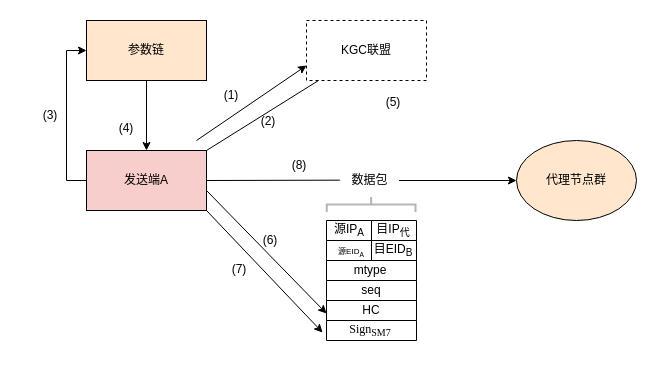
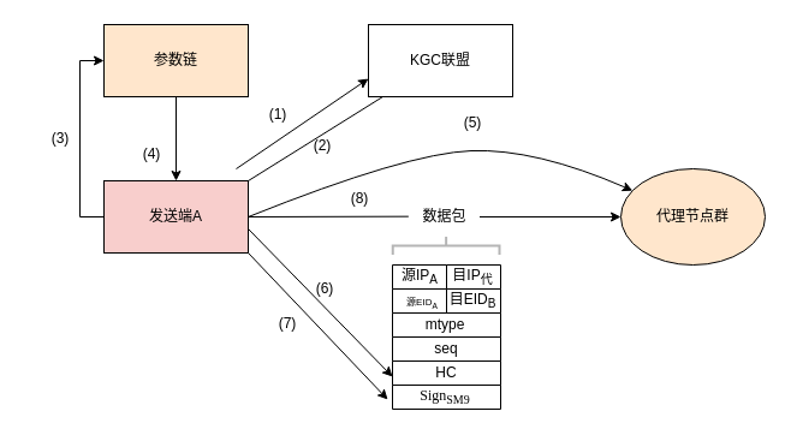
  <mxCell id="0" />
  <mxCell id="1" parent="0" />
  <mxCell id="2" style="edgeStyle=orthogonalEdgeStyle;rounded=0;orthogonalLoop=1;jettySize=auto;html=1;entryX=0.5;entryY=0;entryDx=0;entryDy=0;" parent="1" source="3" target="5" edge="1"><mxGeometry relative="1" as="geometry" /></mxCell>
  <mxCell id="3" value="参数链" style="rounded=0;whiteSpace=wrap;html=1;fillColor=#ffe6cc;" parent="1" vertex="1"><mxGeometry x="86" y="20" width="120" height="60" as="geometry" /></mxCell>
  <mxCell id="4" style="edgeStyle=orthogonalEdgeStyle;rounded=0;orthogonalLoop=1;jettySize=auto;html=1;entryX=0;entryY=0.5;entryDx=0;entryDy=0;" parent="1" source="5" target="3" edge="1"><mxGeometry relative="1" as="geometry"><mxPoint x="66" y="40" as="targetPoint" /><Array as="points"><mxPoint x="66" y="180" /><mxPoint x="66" y="50" /></Array></mxGeometry></mxCell>
  <mxCell id="5" value="发送端A" style="rounded=0;whiteSpace=wrap;html=1;fillColor=#f8cecc;" parent="1" vertex="1"><mxGeometry x="86" y="150" width="120" height="60" as="geometry" /></mxCell>
- <mxCell id="6" value="KGC联盟" style="rounded=0;whiteSpace=wrap;html=1;dashed=1;" parent="1" vertex="1"><mxGeometry x="306" y="20" width="120" height="60" as="geometry" /></mxCell>
+ <mxCell id="6" value="KGC联盟" style="rounded=0;whiteSpace=wrap;html=1;" parent="1" vertex="1"><mxGeometry x="306" y="20" width="120" height="60" as="geometry" /></mxCell>
  <mxCell id="7" value="代理节点群" style="ellipse;whiteSpace=wrap;html=1;fillColor=#ffe6cc;" parent="1" vertex="1"><mxGeometry x="516" y="140" width="120" height="80" as="geometry" /></mxCell>
  <mxCell id="8" style="edgeStyle=orthogonalEdgeStyle;rounded=0;orthogonalLoop=1;jettySize=auto;html=1;entryX=0;entryY=0.5;entryDx=0;entryDy=0;" parent="1" source="9" target="7" edge="1"><mxGeometry relative="1" as="geometry"><mxPoint x="416" y="180" as="sourcePoint" /><Array as="points" /></mxGeometry></mxCell>
  <mxCell id="9" value="数据包" style="text;html=1;align=center;verticalAlign=middle;resizable=0;points=[];autosize=1;strokeColor=none;fillColor=none;" parent="1" vertex="1"><mxGeometry x="338.5" y="165" width="60" height="30" as="geometry" /></mxCell>
  <mxCell id="10" value="" style="strokeWidth=2;html=1;shape=mxgraph.flowchart.annotation_2;align=left;labelPosition=right;pointerEvents=1;rotation=90;fillColor=#F5F5F5;strokeColor=#B5B5B5;" parent="1" vertex="1"><mxGeometry x="363.13" y="159.63" width="15" height="88.75" as="geometry" /></mxCell>
  <mxCell id="11" value="" style="endArrow=classic;html=1;rounded=0;entryX=0;entryY=0.75;entryDx=0;entryDy=0;" parent="1" target="6" edge="1"><mxGeometry width="50" height="50" relative="1" as="geometry"><mxPoint x="196" y="140" as="sourcePoint" /><mxPoint x="246" y="90" as="targetPoint" /></mxGeometry></mxCell>
  <mxCell id="12" value="" style="endArrow=none;html=1;rounded=0;entryX=1;entryY=0;entryDx=0;entryDy=0;" parent="1" source="6" target="5" edge="1"><mxGeometry width="50" height="50" relative="1" as="geometry"><mxPoint x="276" y="150" as="sourcePoint" /><mxPoint x="326" y="100" as="targetPoint" /></mxGeometry></mxCell>
  <mxCell id="13" value="" style="endArrow=none;html=1;rounded=0;entryX=0.014;entryY=0.489;entryDx=0;entryDy=0;entryPerimeter=0;exitX=1;exitY=0.5;exitDx=0;exitDy=0;" parent="1" source="5" target="9" edge="1"><mxGeometry width="50" height="50" relative="1" as="geometry"><mxPoint x="226" y="210" as="sourcePoint" /><mxPoint x="276" y="160" as="targetPoint" /></mxGeometry></mxCell>
  <mxCell id="14" value="&lt;font style=&quot;font-size: 6px;&quot;&gt;源EID&lt;/font&gt;" style="verticalLabelPosition=bottom;verticalAlign=top;html=1;shape=mxgraph.basic.rect;fillColor2=none;strokeWidth=1;size=20;indent=5;" parent="1" vertex="1"><mxGeometry x="326" y="220" width="45" height="20" as="geometry" /></mxCell>
  <mxCell id="15" value="" style="verticalLabelPosition=bottom;verticalAlign=top;html=1;shape=mxgraph.basic.rect;fillColor2=none;strokeWidth=1;size=20;indent=5;" parent="1" vertex="1"><mxGeometry x="371" y="220" width="45" height="20" as="geometry" /></mxCell>
  <mxCell id="16" value="" style="verticalLabelPosition=bottom;verticalAlign=top;html=1;shape=mxgraph.basic.rect;fillColor2=none;strokeWidth=1;size=20;indent=5;" parent="1" vertex="1"><mxGeometry x="326" y="240" width="45" height="20" as="geometry" /></mxCell>
  <mxCell id="17" value="" style="verticalLabelPosition=bottom;verticalAlign=top;html=1;shape=mxgraph.basic.rect;fillColor2=none;strokeWidth=1;size=20;indent=5;" parent="1" vertex="1"><mxGeometry x="371" y="240" width="45" height="20" as="geometry" /></mxCell>
  <mxCell id="18" value="" style="verticalLabelPosition=bottom;verticalAlign=top;html=1;shape=mxgraph.basic.rect;fillColor2=none;strokeWidth=1;size=20;indent=5;" parent="1" vertex="1"><mxGeometry x="326" y="260" width="90" height="20" as="geometry" /></mxCell>
  <mxCell id="19" value="" style="verticalLabelPosition=bottom;verticalAlign=top;html=1;shape=mxgraph.basic.rect;fillColor2=none;strokeWidth=1;size=20;indent=5;" parent="1" vertex="1"><mxGeometry x="326" y="280" width="90" height="20" as="geometry" /></mxCell>
  <mxCell id="20" value="" style="verticalLabelPosition=bottom;verticalAlign=top;html=1;shape=mxgraph.basic.rect;fillColor2=none;strokeWidth=1;size=20;indent=5;" parent="1" vertex="1"><mxGeometry x="326" y="300" width="90" height="20" as="geometry" /></mxCell>
  <mxCell id="21" value="" style="verticalLabelPosition=bottom;verticalAlign=top;html=1;shape=mxgraph.basic.rect;fillColor2=none;strokeWidth=1;size=20;indent=5;" parent="1" vertex="1"><mxGeometry x="326" y="320" width="90" height="20" as="geometry" /></mxCell>
  <mxCell id="22" value="" style="endArrow=classic;html=1;rounded=0;entryX=-0.044;entryY=0.6;entryDx=0;entryDy=0;entryPerimeter=0;exitX=1;exitY=1;exitDx=0;exitDy=0;" parent="1" source="5" target="21" edge="1"><mxGeometry width="50" height="50" relative="1" as="geometry"><mxPoint x="246" y="240" as="sourcePoint" /><mxPoint x="296" y="190" as="targetPoint" /></mxGeometry></mxCell>
  <mxCell id="23" value="源IP&lt;sub&gt;A&lt;/sub&gt;" style="text;html=1;strokeColor=none;fillColor=none;align=center;verticalAlign=middle;whiteSpace=wrap;rounded=0;" parent="1" vertex="1"><mxGeometry x="318.5" y="215" width="60" height="30" as="geometry" /></mxCell>
  <mxCell id="24" value="目IP&lt;sub&gt;&lt;font style=&quot;font-size: 10px;&quot;&gt;代&lt;/font&gt;&lt;/sub&gt;" style="text;html=1;strokeColor=none;fillColor=none;align=center;verticalAlign=middle;whiteSpace=wrap;rounded=0;" parent="1" vertex="1"><mxGeometry x="363.13" y="215" width="60" height="30" as="geometry" /></mxCell>
  <mxCell id="25" value="&lt;font style=&quot;font-size: 8px;&quot;&gt;&lt;font style=&quot;&quot;&gt;源EID&lt;/font&gt;&lt;sub&gt;A&lt;/sub&gt;&lt;/font&gt;" style="text;html=1;strokeColor=none;fillColor=none;align=center;verticalAlign=middle;whiteSpace=wrap;rounded=0;" parent="1" vertex="1"><mxGeometry x="306" y="230.18" width="90" height="39.63" as="geometry" /></mxCell>
  <mxCell id="26" value="目EID&lt;sub&gt;B&lt;/sub&gt;" style="text;html=1;strokeColor=none;fillColor=none;align=center;verticalAlign=middle;whiteSpace=wrap;rounded=0;" parent="1" vertex="1"><mxGeometry x="363.13" y="235" width="60" height="30" as="geometry" /></mxCell>
  <mxCell id="27" value="mtype" style="text;html=1;strokeColor=none;fillColor=none;align=center;verticalAlign=middle;whiteSpace=wrap;rounded=0;" parent="1" vertex="1"><mxGeometry x="340" y="255" width="60" height="30" as="geometry" /></mxCell>
  <mxCell id="28" value="seq" style="text;html=1;strokeColor=none;fillColor=none;align=center;verticalAlign=middle;whiteSpace=wrap;rounded=0;" parent="1" vertex="1"><mxGeometry x="341" y="275" width="60" height="30" as="geometry" /></mxCell>
  <mxCell id="29" value="HC" style="text;html=1;strokeColor=none;fillColor=none;align=center;verticalAlign=middle;whiteSpace=wrap;rounded=0;" parent="1" vertex="1"><mxGeometry x="341" y="295" width="60" height="30" as="geometry" /></mxCell>
- <mxCell id="30" value="&lt;font face=&quot;Times New Roman&quot;&gt;Sign&lt;sub&gt;SM7&lt;/sub&gt;&lt;/font&gt;" style="text;html=1;strokeColor=none;fillColor=none;align=center;verticalAlign=middle;whiteSpace=wrap;rounded=0;" parent="1" vertex="1"><mxGeometry x="340" y="315" width="60" height="30" as="geometry" /></mxCell>
+ <mxCell id="30" value="&lt;font face=&quot;Times New Roman&quot;&gt;Sign&lt;sub&gt;SM9&lt;/sub&gt;&lt;/font&gt;" style="text;html=1;strokeColor=none;fillColor=none;align=center;verticalAlign=middle;whiteSpace=wrap;rounded=0;" parent="1" vertex="1"><mxGeometry x="340" y="315" width="60" height="30" as="geometry" /></mxCell>
  <mxCell id="31" value="(1)" style="text;html=1;strokeColor=none;fillColor=none;align=center;verticalAlign=middle;whiteSpace=wrap;rounded=0;" parent="1" vertex="1"><mxGeometry x="201" y="80" width="60" height="30" as="geometry" /></mxCell>
  <mxCell id="32" value="(3)" style="text;html=1;strokeColor=none;fillColor=none;align=center;verticalAlign=middle;whiteSpace=wrap;rounded=0;" parent="1" vertex="1"><mxGeometry x="20" y="100" width="60" height="30" as="geometry" /></mxCell>
  <mxCell id="33" value="(4)" style="text;html=1;strokeColor=none;fillColor=none;align=center;verticalAlign=middle;whiteSpace=wrap;rounded=0;" parent="1" vertex="1"><mxGeometry x="96" y="113" width="60" height="30" as="geometry" /></mxCell>
  <mxCell id="34" value="(7)" style="text;html=1;strokeColor=none;fillColor=none;align=center;verticalAlign=middle;whiteSpace=wrap;rounded=0;" parent="1" vertex="1"><mxGeometry x="209" y="254" width="60" height="30" as="geometry" /></mxCell>
  <mxCell id="35" value="(2)" style="text;html=1;strokeColor=none;fillColor=none;align=center;verticalAlign=middle;whiteSpace=wrap;rounded=0;" parent="1" vertex="1"><mxGeometry x="238" y="106" width="60" height="30" as="geometry" /></mxCell>
+ <mxCell id="36" value="" style="curved=1;endArrow=classic;html=1;rounded=0;exitX=1;exitY=0.5;exitDx=0;exitDy=0;" parent="1" source="5" target="7" edge="1"><mxGeometry width="50" height="50" relative="1" as="geometry"><mxPoint x="352" y="154" as="sourcePoint" /><mxPoint x="402" y="104" as="targetPoint" /><Array as="points"><mxPoint x="338" y="127" /><mxPoint x="445" y="123" /></Array></mxGeometry></mxCell>
  <mxCell id="37" value="(5)" style="text;html=1;strokeColor=none;fillColor=none;align=center;verticalAlign=middle;whiteSpace=wrap;rounded=0;" parent="1" vertex="1"><mxGeometry x="363" y="87" width="60" height="30" as="geometry" /></mxCell>
  <mxCell id="38" value="(8)" style="text;html=1;strokeColor=none;fillColor=none;align=center;verticalAlign=middle;whiteSpace=wrap;rounded=0;" parent="1" vertex="1"><mxGeometry x="269" y="150" width="60" height="30" as="geometry" /></mxCell>
  <mxCell id="39" value="" style="endArrow=classic;html=1;rounded=0;entryX=0;entryY=0.65;entryDx=0;entryDy=0;entryPerimeter=0;" edge="1" parent="1" target="20"><mxGeometry width="50" height="50" relative="1" as="geometry"><mxPoint x="206" y="190" as="sourcePoint" /><mxPoint x="423" y="238" as="targetPoint" /></mxGeometry></mxCell>
  <mxCell id="40" value="(6)" style="text;html=1;strokeColor=none;fillColor=none;align=center;verticalAlign=middle;whiteSpace=wrap;rounded=0;" vertex="1" parent="1"><mxGeometry x="240" y="225" width="60" height="30" as="geometry" /></mxCell>
